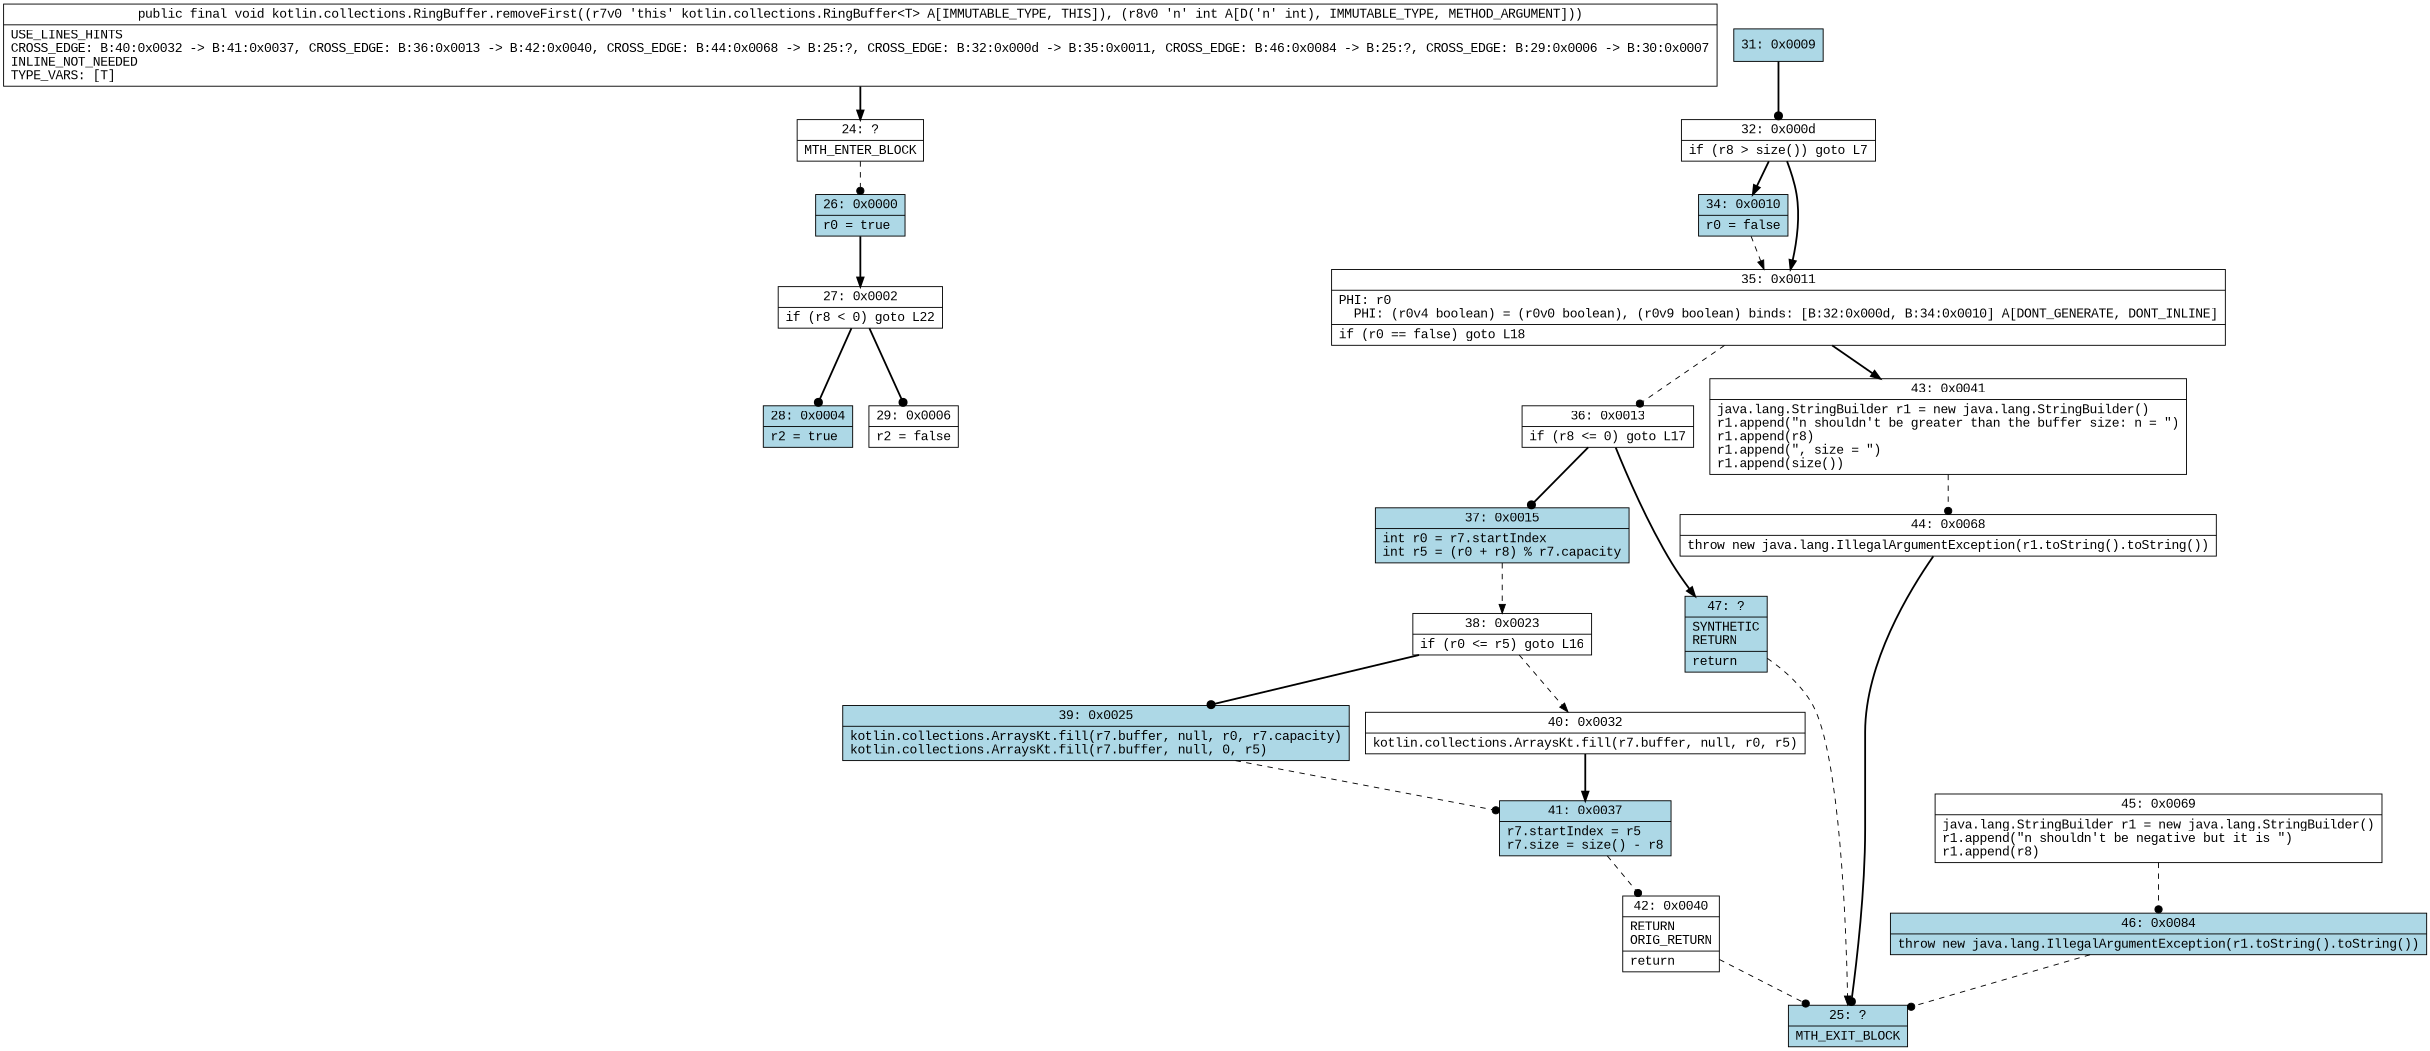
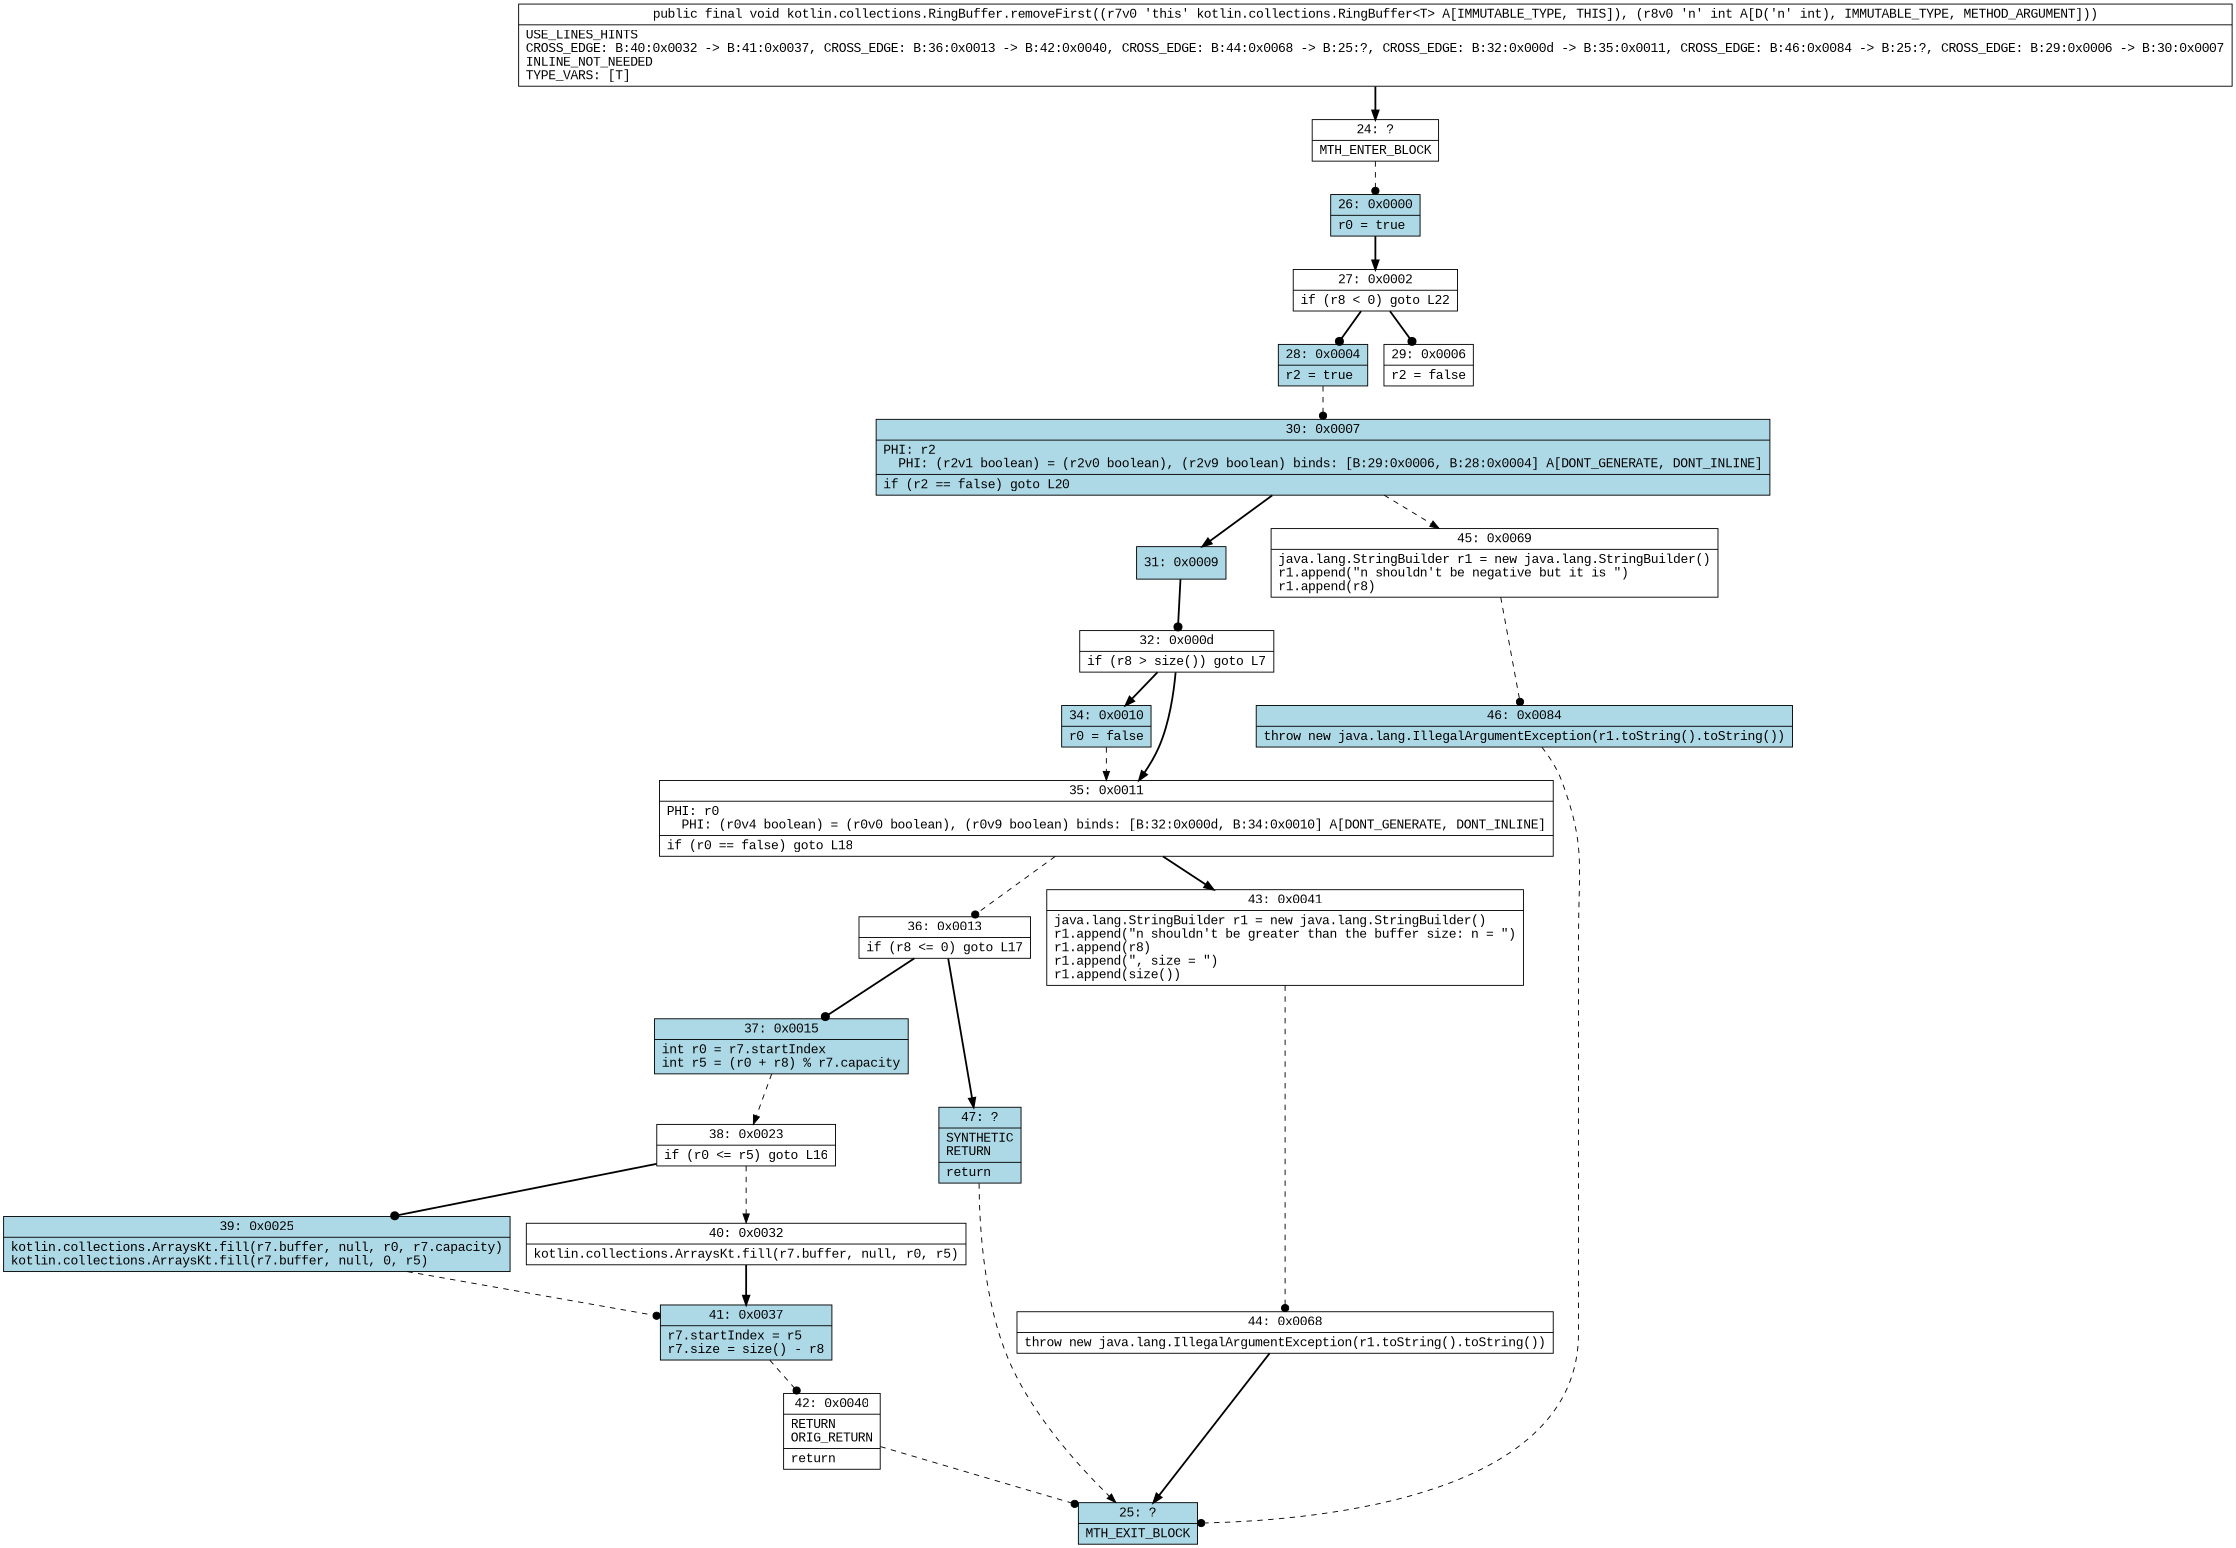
  digraph {
    fontname="Liberation Mono"
    node [fillcolor=white fontname="Liberation Mono" shape=record style=filled]
    edge [arrowhead=dot fontname="Liberation Mono" style=dashed]
    n1 [label="{24\:\ ?|MTH_ENTER_BLOCK\l}"]
    n2 [fillcolor=lightblue label="{26\:\ 0x0000|r0 = true\l}"]
    n3 [label="{27\:\ 0x0002|if (r8 \< 0) goto L22\l}"]
    n4 [fillcolor=lightblue label="{28\:\ 0x0004|r2 = true\l}"]
    n5 [label="{29\:\ 0x0006|r2 = false\l}"]
+   n6 [fillcolor=lightblue label="{30\:\ 0x0007|PHI: r2 \l  PHI: (r2v1 boolean) = (r2v0 boolean), (r2v9 boolean) binds: [B:29:0x0006, B:28:0x0004] A[DONT_GENERATE, DONT_INLINE]\l|if (r2 == false) goto L20\l}"]
    n7 [fillcolor=lightblue label="{31\:\ 0x0009}"]
    n8 [label="{45\:\ 0x0069|java.lang.StringBuilder r1 = new java.lang.StringBuilder()\lr1.append(\"n shouldn't be negative but it is \")\lr1.append(r8)\l}"]
    n9 [label="{32\:\ 0x000d|if (r8 \> size()) goto L7\l}"]
    n10 [fillcolor=lightblue label="{46\:\ 0x0084|throw new java.lang.IllegalArgumentException(r1.toString().toString())\l}"]
    n11 [fillcolor=lightblue label="{34\:\ 0x0010|r0 = false\l}"]
    n12 [label="{35\:\ 0x0011|PHI: r0 \l  PHI: (r0v4 boolean) = (r0v0 boolean), (r0v9 boolean) binds: [B:32:0x000d, B:34:0x0010] A[DONT_GENERATE, DONT_INLINE]\l|if (r0 == false) goto L18\l}"]
    n13 [label="{36\:\ 0x0013|if (r8 \<= 0) goto L17\l}"]
    n14 [label="{43\:\ 0x0041|java.lang.StringBuilder r1 = new java.lang.StringBuilder()\lr1.append(\"n shouldn't be greater than the buffer size: n = \")\lr1.append(r8)\lr1.append(\", size = \")\lr1.append(size())\l}"]
    n15 [fillcolor=lightblue label="{37\:\ 0x0015|int r0 = r7.startIndex\lint r5 = (r0 + r8) % r7.capacity\l}"]
    n16 [fillcolor=lightblue label="{47\:\ ?|SYNTHETIC\lRETURN\l|return\l}"]
    n17 [label="{44\:\ 0x0068|throw new java.lang.IllegalArgumentException(r1.toString().toString())\l}"]
    n18 [label="{38\:\ 0x0023|if (r0 \<= r5) goto L16\l}"]
    n19 [fillcolor=lightblue label="{25\:\ ?|MTH_EXIT_BLOCK\l}"]
    n20 [fillcolor=lightblue label="{39\:\ 0x0025|kotlin.collections.ArraysKt.fill(r7.buffer, null, r0, r7.capacity)\lkotlin.collections.ArraysKt.fill(r7.buffer, null, 0, r5)\l}"]
    n21 [label="{40\:\ 0x0032|kotlin.collections.ArraysKt.fill(r7.buffer, null, r0, r5)\l}"]
    n22 [fillcolor=lightblue label="{41\:\ 0x0037|r7.startIndex = r5\lr7.size = size() \- r8\l}"]
    n23 [label="{42\:\ 0x0040|RETURN\lORIG_RETURN\l|return\l}"]
    n24 [label="{public final void kotlin.collections.RingBuffer.removeFirst((r7v0 'this' kotlin.collections.RingBuffer\<T\> A[IMMUTABLE_TYPE, THIS]), (r8v0 'n' int A[D('n' int), IMMUTABLE_TYPE, METHOD_ARGUMENT]))  | USE_LINES_HINTS\lCROSS_EDGE: B:40:0x0032 \-\> B:41:0x0037, CROSS_EDGE: B:36:0x0013 \-\> B:42:0x0040, CROSS_EDGE: B:44:0x0068 \-\> B:25:?, CROSS_EDGE: B:32:0x000d \-\> B:35:0x0011, CROSS_EDGE: B:46:0x0084 \-\> B:25:?, CROSS_EDGE: B:29:0x0006 \-\> B:30:0x0007\lINLINE_NOT_NEEDED\lTYPE_VARS: [T]\l}"]
    n1 -> n2
    n2 -> n3 [arrowhead=normal style=bold]
    n3 -> n4 [style=bold]
    n3 -> n5 [style=bold]
+   n4 -> n6
+   n6 -> n7 [arrowhead=normal style=bold]
+   n6 -> n8 [arrowhead=normal]
    n7 -> n9 [style=bold]
    n8 -> n10
    n9 -> n11 [arrowhead=normal style=bold]
    n9 -> n12 [arrowhead=normal style=bold]
    n10 -> n19
    n11 -> n12 [arrowhead=normal]
    n12 -> n13
    n12 -> n14 [arrowhead=normal style=bold]
    n13 -> n15 [style=bold]
    n13 -> n16 [arrowhead=normal style=bold]
    n14 -> n17
    n15 -> n18 [arrowhead=normal]
    n16 -> n19 [arrowhead=normal]
-   n17 -> n19 [style=bold]
+   n17 -> n19 [arrowhead=normal style=bold]
    n18 -> n20 [style=bold]
    n18 -> n21 [arrowhead=normal]
    n20 -> n22
    n21 -> n22 [arrowhead=normal style=bold]
    n22 -> n23
    n23 -> n19
    n24 -> n1 [arrowhead=normal style=bold]
  }
